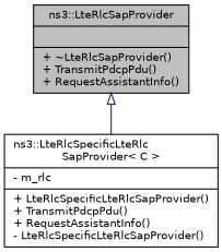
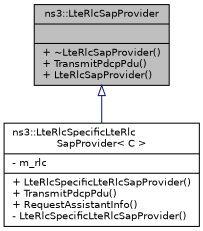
  digraph {
    node [color=black fontname=Helvetica fontsize=10 shape=record style=filled]
-   n1 [fillcolor=grey75 fontcolor=black height=0.2 label="{ns3::LteRlcSapProvider\n||+ ~LteRlcSapProvider()\l+ TransmitPdcpPdu()\l+ RequestAssistantInfo()\l}" width=0.4]
+   n1 [fillcolor=grey75 fontcolor=black height=0.2 label="{ns3::LteRlcSapProvider\n||+ ~LteRlcSapProvider()\l+ TransmitPdcpPdu()\l+ LteRlcSapProvider()\l}" width=0.4]
    n2 [fillcolor=white height=0.2 label="{ns3::LteRlcSpecificLteRlc\lSapProvider\< C \>\n|- m_rlc\l|+ LteRlcSpecificLteRlcSapProvider()\l+ TransmitPdcpPdu()\l+ RequestAssistantInfo()\l- LteRlcSpecificLteRlcSapProvider()\l}" width=0.4]
    n1 -> n2 [arrowtail=onormal color=midnightblue dir=back fontname=Helvetica fontsize=10 labelfontname=Helvetica labelfontsize=10 style=solid]
  }
